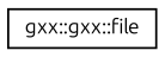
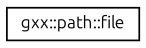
  digraph {
    rankdir=LR
    fontname=Ubuntu
-   n1 [color=black fillcolor=white fontname=Ubuntu fontsize=10 height=0.2 label="gxx::gxx::file" shape=record style=filled width=0.4]
+   n1 [color=black fillcolor=white fontname=Ubuntu fontsize=10 height=0.2 label="gxx::path::file" shape=record style=filled width=0.4]
  }
